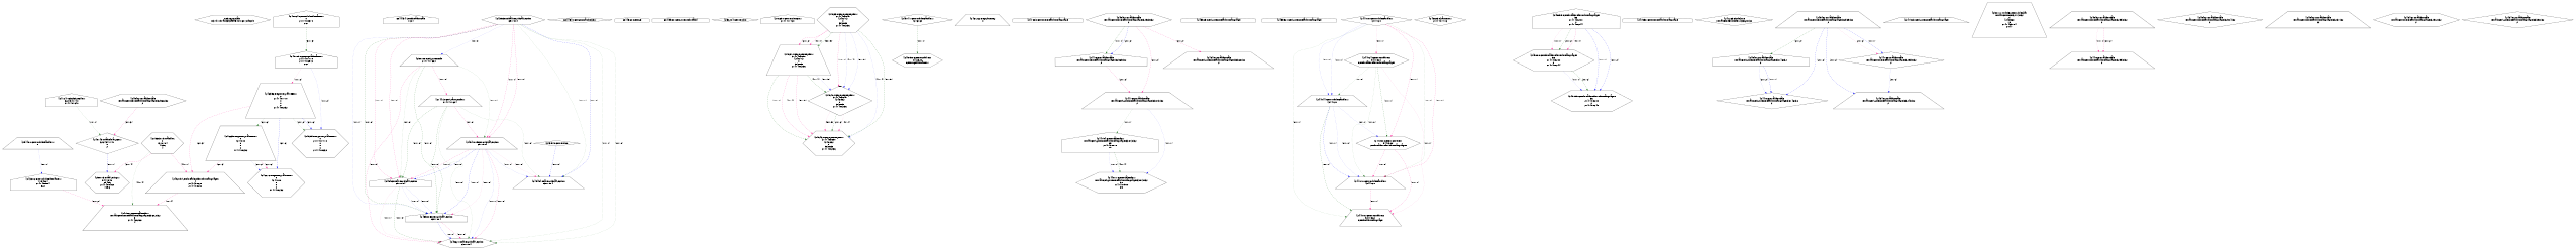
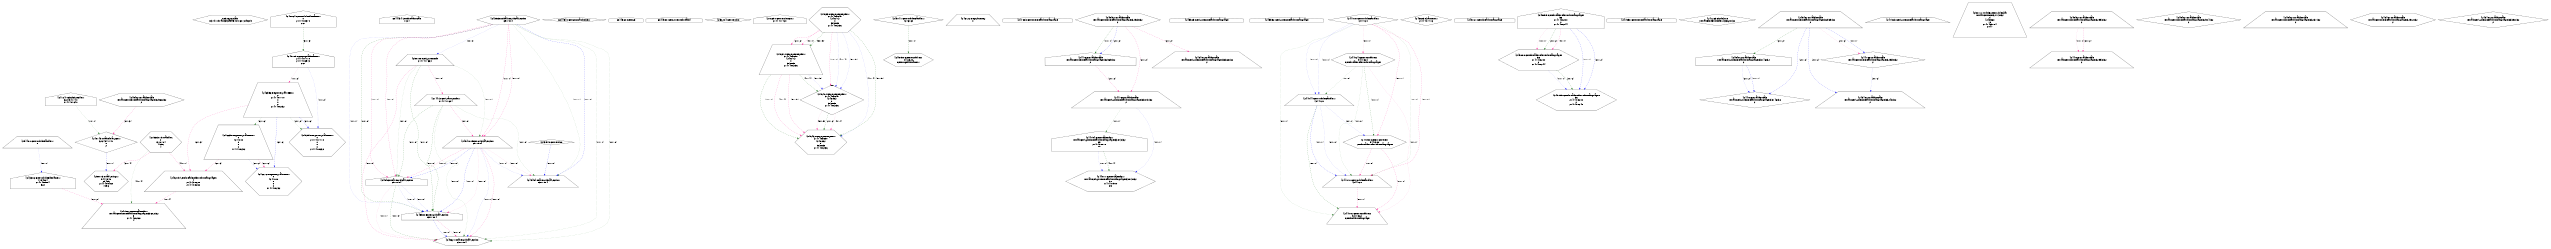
  digraph {
    node [shape=trapezium]
    edge [color=deeppink style=dashed]
    n1 [label="6850628.main\n0037d1157a0e3b3a9a548706072d5c09" shape=hexagon]
    n2 [label="4254480.GetModuleHandleW\n0"]
    n3 [label="4243306.GetModuleFileNameW\n4194304\n2147408904\n522" shape=house]
    n4 [label="4247567.GetLocaleInfoW\nretval_GetUserDefaultUILanguage_33602_32\n3\n2147408268\n4"]
    n5 [label="6844434.SetThreadLocale\n1024" shape=house]
    n6 [label="4243965.InitializeCriticalSection\n6917004" shape=hexagon]
    n7 [label="4250188.GetSystemInfo\n2147417660"]
    n8 [label="4245418.EnterCriticalSection\n6917004"]
    n9 [label="4245469.LeaveCriticalSection\n6917004" shape=house]
    n10 [label="4245580.EnterCriticalSection\n6917004" shape=house]
    n11 [label="4245621.LeaveCriticalSection\n6917004" shape=hexagon]
    n12 [label="4245454.LeaveCriticalSection\n6917004"]
    n13 [label="4214413.GetStartupInfoW\n2147417624"]
    n14 [label="4243979.GetVersion\n" shape=diamond]
    n15 [label="6844540.GetCommandLineW\n" shape=diamond]
    n16 [label="6844560.GetACP\n" shape=house]
    n17 [label="6844580.GetCurrentThreadId\n" shape=house]
    n18 [label="4250204.GetVersion\n" shape=diamond]
    n19 [label="4276690.GetVersionExW\n2147417420" shape=house]
    n20 [label="4248064.GetModuleFileNameW\n0\n2147408370\n261" shape=house]
    n21 [label="4245785.GetLongPathNameW\n2147407710\n2147406542\n261" shape=house]
    n22 [label="4246556.RegQueryValueExW\n0\n2147407710\n0\n0\n0\n2147408232"]
    n23 [label="4246599.RegQueryValueExW\n0\n2147407710\n0\n0\n0\n2147408232" shape=hexagon]
    n24 [label="4215383.VirtualAlloc\n0\n1310704\n4096\n4" shape=hexagon]
    n25 [label="4245215.SetThreadPreferredUILanguages\n4\n2147408220\n2147408232"]
    n26 [label="4250073.LoadStringW\n9441348\n65485\n2147409468\n4096" shape=hexagon]
    n27 [label="4246338.RegOpenKeyExW\n2147483649\n4246772\n0\n983065\n2147408236" shape=hexagon]
    n28 [label="4246372.RegOpenKeyExW\n2147483650\n4246772\n0\n983065\n2147408236"]
    n29 [label="4246402.RegOpenKeyExW\n2147483649\n4246832\n0\n983065\n2147408236" shape=diamond]
    n30 [label="4246432.RegOpenKeyExW\n2147483650\n4246832\n0\n983065\n2147408236" shape=hexagon]
    n31 [label="4245741.GetModuleHandleW\n4246160" shape=diamond]
    n32 [label="4245758.GetProcAddress\n9441320\nGetLongPathNameW" shape=hexagon]
    n33 [label="4246635.RegQueryValueExW\n0\n4247000\n0\n0\n0\n2147408232"]
    n34 [label="4246676.RegQueryValueExW\n0\n4247000\n0\n0\n0\n2147408232" shape=hexagon]
    n35 [label="4246722.RegCloseKey\n0"]
    n36 [label="4247883.GetUserDefaultUILanguage\n" shape=house]
    n37 [label="4245487.IsValidLocale\nretval_GetUserDefaultUILanguage_32969_32\n2" shape=hexagon]
    n38 [label="4244766.IsValidLocale\nretval_GetUserDefaultUILanguage_32969_32\n2" shape=house]
    n39 [label="4244766.IsValidLocale\nretval_GetSystemDefaultUILanguage_33873_32\n2"]
    n40 [label="4245487.IsValidLocale\nretval_GetSystemDefaultUILanguage_33368_32\n2"]
    n41 [label="4244794.GetLocaleInfoW\nretval_GetSystemDefaultUILanguage_33873_32\n89\n2147408070\n85" shape=house]
    n42 [label="4244811.GetLocaleInfoW\nretval_GetSystemDefaultUILanguage_33873_32\n90\n2147407900\n85" shape=hexagon]
    n43 [label="4245525.GetSystemDefaultUILanguage\n" shape=house]
    n44 [label="4245552.GetSystemDefaultUILanguage\n" shape=house]
    n45 [label="4244018.GetModuleHandleW\n4244120" shape=diamond]
    n46 [label="4244024.GetProcAddress\n9441320\nGetThreadPreferredUILanguages" shape=hexagon]
    n47 [label="4244044.GetModuleHandleW\n4244120"]
    n48 [label="4244050.GetProcAddress\n9441320\nSetThreadPreferredUILanguages" shape=hexagon]
    n49 [label="4244070.GetModuleHandleW\n4244120"]
    n50 [label="4244076.GetProcAddress\n9441320\nGetThreadUILanguage"]
    n51 [label="4245683.CharNextW\n2147407716" shape=diamond]
    n52 [label="4245487.IsValidLocale\nretval_GetUserDefaultUILanguage_32966_32\n2" shape=hexagon]
    n53 [label="4248145.LoadLibraryExW\n3224341740\n0\n2" shape=diamond]
+   n54 [label="4245121.GetThreadUILanguage\n" shape=house]
    n55 [label="4245059.GetThreadPreferredUILanguages\n56\n2147408200\n0\n2147408244" shape=house]
    n56 [label="4245088.GetThreadPreferredUILanguages\n56\n2147408200\n0\n2147408244" shape=hexagon]
    n57 [label="4245059.GetThreadPreferredUILanguages\n56\n2147408200\n0\n2147408240" shape=hexagon]
    n58 [label="4247558.GetUserDefaultUILanguage\n" shape=house]
    n59 [label="4247247.FindFirstFileW\n3224341740\n2147407640" shape=house]
    n60 [label="4247263.FindClose\nretval_FindFirstFileW_33620_32" shape=diamond]
    n61 [label="4245487.IsValidLocale\nretval_GetUserDefaultUILanguage_32939_32\n2"]
    n62 [label="4245487.IsValidLocale\nretval_GetSystemDefaultUILanguage_33146_32\n2" shape=house]
    n63 [label="4244766.IsValidLocale\nretval_GetUserDefaultUILanguage_32939_32\n2" shape=diamond]
    n64 [label="4245487.IsValidLocale\nretval_GetSystemDefaultUILanguage_33243_32\n2"]
    n65 [label="4244766.IsValidLocale\nretval_GetSystemDefaultUILanguage_33146_32\n2" shape=diamond]
    n66 [label="4247923.GetSystemDefaultUILanguage\n"]
    n67 [label="4250171.MultiByteToWideChar\nretval_GetACP_32773_32\n0\n4243560\n16\n2147403704\n2047"]
    n68 [label="4245487.IsValidLocale\nretval_GetUserDefaultUILanguage_32993_32\n2"]
    n69 [label="4244766.IsValidLocale\nretval_GetUserDefaultUILanguage_32993_32\n2"]
    n70 [label="4245487.IsValidLocale\nretval_GetUserDefaultUILanguage_32904_32\n2" shape=diamond]
    n71 [label="4245487.IsValidLocale\nretval_GetUserDefaultUILanguage_33237_32\n2"]
    n72 [label="4245487.IsValidLocale\nretval_GetUserDefaultUILanguage_32902_32\n2" shape=hexagon]
    n73 [label="4245487.IsValidLocale\nretval_GetSystemDefaultUILanguage_33398_32\n2" shape=diamond]
    n2 -> n3 [color=blue label="(0-->1)" style=dotted]
    n3 -> n4 [label="(0-->2)"]
    n6 -> n7 [color=blue label="(0-->0)" style=dotted]
    n6 -> n8 [label="(1-->1)"]
    n6 -> n8 [label="(0-->0)"]
    n6 -> n9 [label="(1-->1)"]
    n6 -> n9 [label="(0-->0)"]
    n6 -> n10 [color=blue label="(1-->1)" style=dotted]
    n6 -> n10 [color=darkgreen label="(0-->0)"]
    n6 -> n11 [color=darkgreen label="(1-->1)" style=dotted]
    n6 -> n11 [color=darkgreen label="(0-->0)" style=dotted]
    n6 -> n12 [color=darkgreen label="(1-->1)" style=dotted]
    n6 -> n12 [color=blue label="(0-->0)"]
    n7 -> n8 [color=darkgreen label="(0-->0)" style=dotted]
    n7 -> n9 [color=darkgreen label="(0-->0)" style=dotted]
    n7 -> n10 [color=darkgreen label="(0-->0)"]
    n7 -> n11 [label="(0-->0)"]
    n7 -> n13 [label="(0-->0)"]
    n8 -> n9 [label="(1-->1)"]
    n8 -> n9 [color=blue label="(0-->0)"]
    n8 -> n10 [color=blue label="(1-->1)"]
    n8 -> n10 [label="(0-->0)" style=dotted]
    n8 -> n11 [color=blue label="(1-->1)" style=dotted]
    n8 -> n11 [label="(0-->0)"]
    n8 -> n12 [color=blue label="(1-->1)" style=dotted]
    n8 -> n12 [label="(0-->0)" style=dotted]
    n9 -> n10 [color=blue label="(1-->1)" style=dotted]
    n9 -> n10 [color=blue label="(0-->0)" style=dotted]
    n9 -> n11 [label="(1-->1)" style=dotted]
    n9 -> n11 [color=darkgreen label="(0-->0)"]
    n10 -> n11 [color=blue label="(1-->1)"]
    n10 -> n11 [label="(0-->0)"]
    n13 -> n8 [label="(0-->0)"]
    n13 -> n9 [color=darkgreen label="(0-->0)"]
    n13 -> n10 [color=darkgreen label="(0-->0)"]
    n13 -> n11 [color=darkgreen label="(0-->0)" style=dotted]
    n13 -> n12 [color=darkgreen label="(0-->0)" style=dotted]
    n14 -> n12 [color=blue label="(0-->0)"]
    n20 -> n21 [color=darkgreen label="(3-->3)"]
    n21 -> n22 [label="(1-->2)" style=dotted]
    n21 -> n23 [color=blue label="(1-->2)" style=dotted]
    n22 -> n23 [color=darkgreen label="(2-->2)" style=dotted]
    n22 -> n23 [color=blue label="(6-->6)"]
    n22 -> n25 [label="(6-->3)"]
    n22 -> n33 [color=darkgreen label="(6-->6)" style=dotted]
    n22 -> n34 [color=blue label="(6-->6)"]
    n24 -> n4 [color=darkgreen label="(4-->4)" style=dotted]
    n24 -> n25 [label="(4-->1)"]
    n24 -> n26 [label="(3-->4)"]
    n25 -> n4 [label="(1-->4)"]
    n27 -> n28 [label="(2-->2)"]
    n27 -> n28 [label="(4-->4)"]
    n27 -> n28 [color=darkgreen label="(5-->5)"]
    n27 -> n29 [label="(1-->1)"]
    n27 -> n29 [color=blue label="(4-->4)" style=dotted]
    n27 -> n29 [color=blue label="(5-->5)" style=dotted]
    n27 -> n30 [color=blue label="(4-->4)" style=dotted]
    n27 -> n30 [color=darkgreen label="(5-->5)"]
    n28 -> n29 [color=darkgreen label="(4-->4)"]
    n28 -> n29 [color=blue label="(5-->5)" style=dotted]
    n28 -> n30 [color=darkgreen label="(1-->1)"]
    n28 -> n30 [label="(4-->4)"]
    n28 -> n30 [label="(5-->5)"]
    n29 -> n30 [color=darkgreen label="(2-->2)"]
    n29 -> n30 [label="(4-->4)" style=dotted]
    n29 -> n30 [label="(5-->5)" style=dotted]
    n31 -> n32 [color=darkgreen label="(0-->1)"]
    n33 -> n25 [label="(6-->3)"]
    n33 -> n34 [color=blue label="(2-->2)" style=dotted]
    n33 -> n34 [label="(6-->6)"]
    n37 -> n38 [color=darkgreen label="(1-->1)"]
    n37 -> n38 [color=blue label="(2-->2)"]
    n37 -> n39 [label="(2-->2)"]
    n37 -> n40 [label="(2-->2)"]
    n38 -> n39 [label="(2-->2)"]
    n39 -> n41 [color=darkgreen label="(1-->1)" style=dotted]
    n39 -> n42 [color=blue label="(1-->1)" style=dotted]
    n41 -> n42 [color=blue label="(1-->1)" style=dotted]
    n41 -> n42 [color=darkgreen label="(4-->4)"]
    n45 -> n46 [label="(0-->1)" style=dotted]
    n45 -> n47 [color=blue label="(1-->1)" style=dotted]
    n45 -> n47 [color=blue label="(0-->0)" style=dotted]
    n45 -> n48 [label="(0-->1)"]
    n45 -> n49 [color=darkgreen label="(1-->1)" style=dotted]
    n45 -> n49 [label="(0-->0)"]
    n45 -> n50 [color=darkgreen label="(0-->1)" style=dotted]
    n46 -> n47 [color=darkgreen label="(1-->0)" style=dotted]
    n46 -> n48 [color=darkgreen label="(1-->1)"]
    n46 -> n49 [color=darkgreen label="(1-->0)" style=dotted]
    n46 -> n50 [label="(1-->1)" style=dotted]
    n47 -> n48 [color=blue label="(0-->1)" style=dotted]
    n47 -> n49 [color=blue label="(1-->1)"]
    n47 -> n49 [color=blue label="(0-->0)" style=dotted]
    n47 -> n50 [color=darkgreen label="(0-->1)"]
    n48 -> n49 [label="(1-->0)"]
    n48 -> n50 [label="(1-->1)"]
    n49 -> n50 [label="(0-->1)"]
    n52 -> n53 [label="(2-->3)"]
    n53 -> n26 [color=blue label="(0-->1)"]
    n55 -> n56 [label="(1-->1)" style=dotted]
    n55 -> n56 [color=darkgreen label="(2-->2)"]
    n55 -> n56 [label="(4-->4)"]
    n55 -> n57 [color=blue label="(1-->1)"]
    n55 -> n57 [color=blue label="(2-->2)"]
    n56 -> n57 [color=blue label="(1-->1)" style=dotted]
    n56 -> n57 [color=darkgreen label="(2-->2)"]
    n59 -> n53 [color=darkgreen label="(1-->1)" style=dotted]
    n61 -> n62 [color=darkgreen label="(2-->2)"]
    n61 -> n63 [color=blue label="(1-->1)"]
    n61 -> n63 [label="(2-->2)" style=dotted]
    n61 -> n64 [color=blue label="(2-->2)"]
    n61 -> n65 [color=blue label="(2-->2)"]
    n62 -> n65 [color=blue label="(1-->1)"]
    n62 -> n65 [color=blue label="(2-->2)" style=dotted]
    n63 -> n64 [color=blue label="(2-->2)" style=dotted]
    n68 -> n69 [label="(1-->1)" style=dotted]
    n68 -> n69 [label="(2-->2)"]
  }
